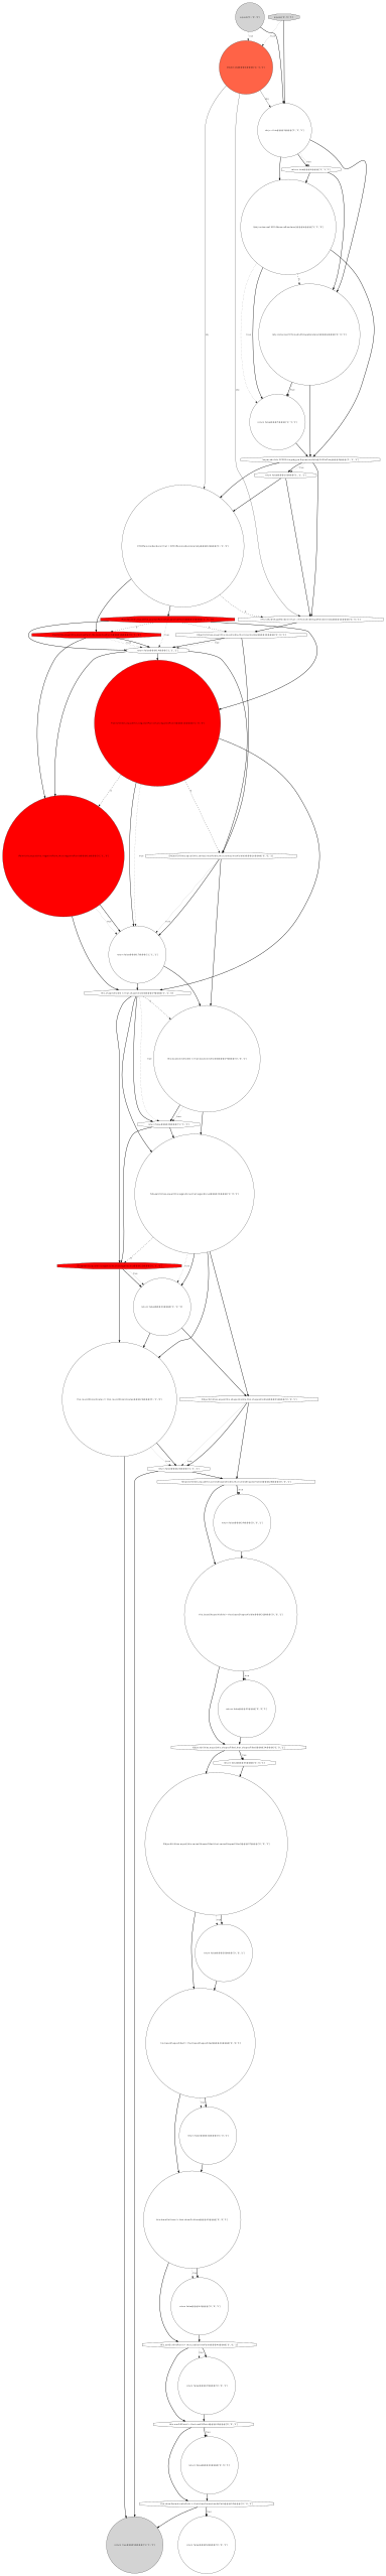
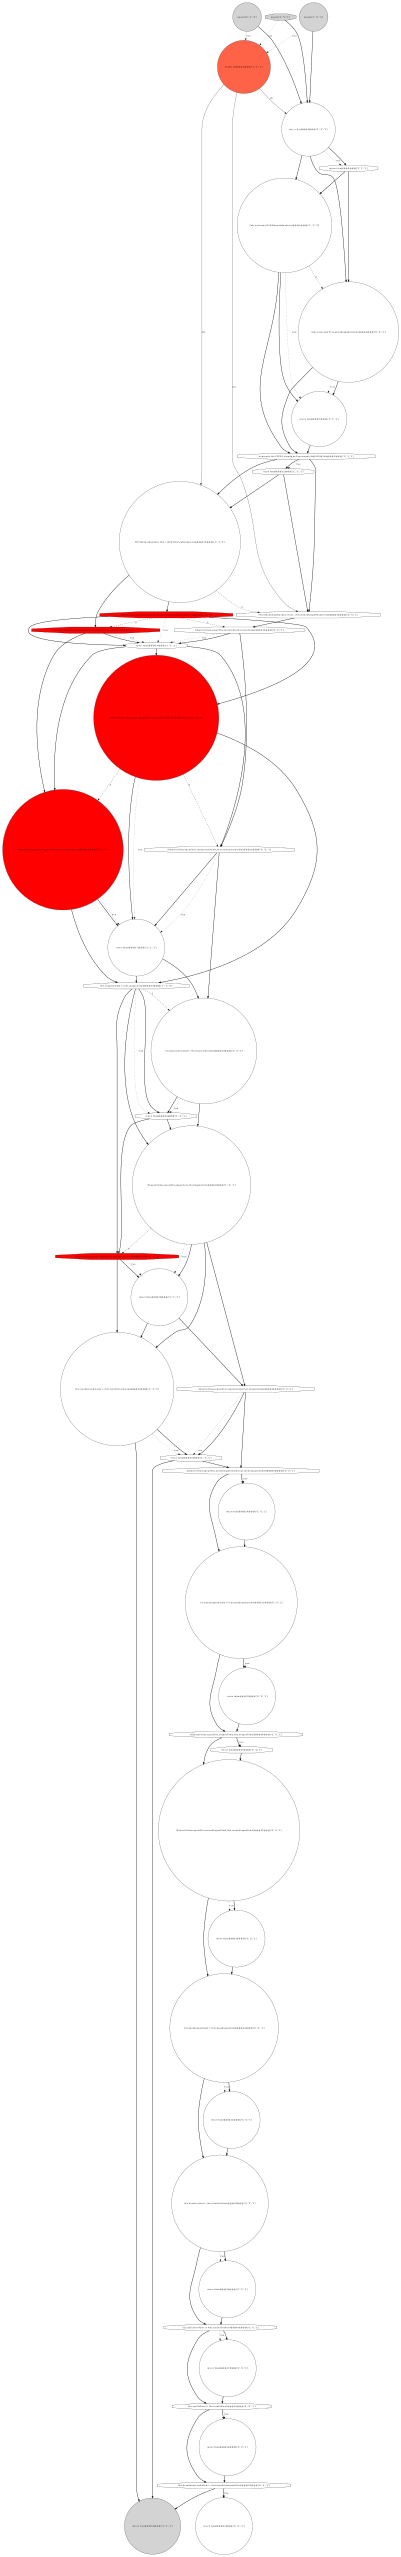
  digraph {
    fontname="IBM Plex Sans"
    node [fillcolor=white fontname="IBM Plex Sans" shape=circle style=filled]
    edge [fontname="IBM Plex Sans" style=bold]
    n1 [label="XYDifferenceRenderer that = (XYDifferenceRenderer)obj@@@12@@@['1', '1', '0']"]
    n2 [fillcolor=red label="!PaintUtilities.equal(this.positivePaint,that.positivePaint)@@@13@@@['1', '0', '0']" shape=octagon]
    n3 [fillcolor=red label="!PaintUtils.equal(this.positivePaint,that.positivePaint)@@@13@@@['0', '1', '0']" shape=octagon]
    n4 [label="XYLineAndShapeRenderer that = (XYLineAndShapeRenderer)obj@@@12@@@['0', '0', '1']" shape=octagon]
    n5 [label="return false@@@14@@@['1', '1', '1']" shape=octagon]
    n6 [label="!ObjectUtilities.equal(this.linesVisible,that.linesVisible)@@@13@@@['0', '0', '1']" shape=octagon]
    n7 [fillcolor=red label="!PaintUtilities.equal(this.negativePaint,that.negativePaint)@@@16@@@['1', '0', '0']"]
    n8 [fillcolor=red label="!PaintUtils.equal(this.negativePaint,that.negativePaint)@@@16@@@['0', '1', '0']"]
    n9 [label="!ShapeUtilities.equal(this.legendLine,that.legendLine)@@@22@@@['1', '0', '1']"]
    n10 [label="return false@@@23@@@['1', '1', '1']"]
    n11 [fillcolor=red label="!ShapeUtils.equal(this.legendLine,that.legendLine)@@@22@@@['0', '1', '0']" shape=octagon]
    n12 [label="this.roundXCoordinates != that.roundXCoordinates@@@25@@@['1', '1', '0']"]
    n13 [label="!ObjectUtilities.equal(this.shapesVisible,that.shapesVisible)@@@25@@@['0', '0', '1']" shape=octagon]
    n14 [fillcolor=lightgray label="return true@@@55@@@['1', '1', '1']"]
    n15 [label="return false@@@26@@@['1', '1', '1']" shape=octagon]
    n16 [label="!ObjectUtilities.equal(this.seriesShapesVisible,that.seriesShapesVisible)@@@28@@@['0', '0', '1']" shape=octagon]
    n17 [label="this.drawSeriesLineAsPath != that.drawSeriesLineAsPath@@@52@@@['0', '0', '1']" shape=octagon]
    n18 [label="return false@@@53@@@['0', '0', '1']"]
    n19 [label="this.baseLinesVisible != that.baseLinesVisible@@@19@@@['0', '0', '1']"]
    n20 [label="return false@@@20@@@['1', '1', '1']" shape=octagon]
    n21 [label="return false@@@10@@@['1', '1', '1']" shape=octagon]
    n22 [label="!ObjectUtilities.equal(this.seriesLinesVisible,that.seriesLinesVisible)@@@16@@@['0', '0', '1']" shape=octagon]
    n23 [label="return false@@@17@@@['1', '1', '1']"]
    n24 [label="this.shapesVisible != that.shapesVisible@@@19@@@['1', '1', '0']" shape=octagon]
    n25 [label="!super.edu.fdu.CPPDG.tinypdg.pe.ExpressionInfo@2490a7obj@@@9@@@['1', '1', '1']" shape=octagon]
    n26 [label="this.baseShapesVisible != that.baseShapesVisible@@@31@@@['0', '0', '1']"]
    n27 [label="return false@@@29@@@['0', '0', '1']"]
    n28 [label="return false@@@32@@@['0', '0', '1']"]
    n29 [label="!ObjectUtilities.equal(this.shapesFilled,that.shapesFilled)@@@34@@@['0', '0', '1']" shape=octagon]
    n30 [label="!ObjectUtilities.equal(this.seriesShapesFilled,that.seriesShapesFilled)@@@37@@@['0', '0', '1']"]
    n31 [label="return false@@@35@@@['0', '0', '1']" shape=octagon]
    n32 [label="return false@@@38@@@['0', '0', '1']"]
    n33 [label="this.baseShapesFilled != that.baseShapesFilled@@@40@@@['0', '0', '1']"]
    n34 [label="return false@@@41@@@['0', '0', '1']"]
    n35 [label="this.drawOutlines != that.drawOutlines@@@43@@@['0', '0', '1']"]
    n36 [label="return true@@@4@@@['1', '1', '1']" shape=octagon]
    n37 [label="!(obj instanceof XYDifferenceRenderer)@@@6@@@['1', '1', '0']"]
    n38 [label="!(obj instanceof XYLineAndShapeRenderer)@@@6@@@['0', '0', '1']"]
    n39 [label="return false@@@7@@@['1', '1', '1']"]
    n40 [label="obj == this@@@3@@@['1', '1', '1']"]
    n41 [label="return false@@@50@@@['0', '0', '1']"]
    n42 [fillcolor=tomato label="Object obj@@@2@@@['1', '1', '1']"]
    n43 [label="return false@@@47@@@['0', '0', '1']"]
    n44 [label="this.useFillPaint != that.useFillPaint@@@49@@@['0', '0', '1']" shape=octagon]
    n45 [label="this.useOutlinePaint != that.useOutlinePaint@@@46@@@['0', '0', '1']" shape=octagon]
+   n46 [fillcolor=lightgray label="equals['0', '1', '0']"]
    n47 [fillcolor=lightgray label="equals['0', '0', '1']" shape=octagon]
    n48 [label="return false@@@44@@@['0', '0', '1']"]
    n49 [fillcolor=lightgray label="equals['1', '0', '0']"]
    n1 -> n2
    n1 -> n3
    n1 -> n4 [label=0 style=dashed]
    n2 -> n3 [label=0 style=dashed]
    n2 -> n5 [label=true style=dotted]
    n2 -> n5
    n2 -> n6 [label=0 style=dashed]
    n2 -> n7
    n3 -> n5 [label=true style=dotted]
    n3 -> n5
    n3 -> n8
    n4 -> n6
    n5 -> n7
    n5 -> n8
    n5 -> n22
    n6 -> n5
    n6 -> n5 [label=true style=dotted]
    n6 -> n22
    n7 -> n8 [label=0 style=dashed]
    n7 -> n22 [label=0 style=dashed]
    n7 -> n23 [label=true style=dotted]
    n7 -> n23
    n7 -> n24
    n8 -> n23
    n8 -> n23 [label=true style=dotted]
    n8 -> n24
    n9 -> n10 [label=true style=dotted]
    n9 -> n10
    n9 -> n11 [label=0 style=dashed]
    n9 -> n12
    n9 -> n13
    n10 -> n12
    n10 -> n13
    n11 -> n10
    n11 -> n10 [label=true style=dotted]
    n11 -> n12
    n12 -> n14
    n12 -> n15
    n12 -> n15 [label=true style=dotted]
    n13 -> n15 [label=true style=dotted]
    n13 -> n15
    n13 -> n16
    n15 -> n14
    n15 -> n16
    n16 -> n26
    n16 -> n27
    n16 -> n27 [label=true style=dotted]
    n17 -> n14
    n17 -> n18
    n17 -> n18 [label=true style=dotted]
    n19 -> n9
    n19 -> n20
    n19 -> n20 [label=true style=dotted]
    n20 -> n9
    n20 -> n11
    n21 -> n1
    n21 -> n4
    n22 -> n19
    n22 -> n23 [label=true style=dotted]
    n22 -> n23
    n23 -> n19
    n23 -> n24
    n24 -> n9
    n24 -> n11
    n24 -> n19 [label=0 style=dashed]
    n24 -> n20 [label=true style=dotted]
    n24 -> n20
    n25 -> n1
    n25 -> n4
    n25 -> n21 [label=true style=dotted]
    n25 -> n21
    n26 -> n28
    n26 -> n28 [label=true style=dotted]
    n26 -> n29
    n27 -> n26
    n28 -> n29
    n29 -> n30
    n29 -> n31
    n29 -> n31 [label=true style=dotted]
    n30 -> n32 [label=true style=dotted]
    n30 -> n32
    n30 -> n33
    n31 -> n30
    n32 -> n33
    n33 -> n34 [label=true style=dotted]
    n33 -> n34
    n33 -> n35
    n34 -> n35
    n35 -> n45
    n35 -> n48 [label=true style=dotted]
    n35 -> n48
    n36 -> n37
    n36 -> n38
    n37 -> n25
    n37 -> n38 [label=0 style=dashed]
    n37 -> n39 [label=true style=dotted]
    n37 -> n39
    n38 -> n25
    n38 -> n39 [label=true style=dotted]
    n38 -> n39
    n39 -> n25
    n40 -> n36 [label=true style=dotted]
    n40 -> n36
    n40 -> n37
    n40 -> n38
    n41 -> n17
    n42 -> n1 [label=obj style=solid]
    n42 -> n4 [label=obj style=solid]
    n42 -> n40 [label=obj style=solid]
    n43 -> n44
    n44 -> n17
    n44 -> n41 [label=true style=dotted]
    n44 -> n41
    n45 -> n43
    n45 -> n43 [label=true style=dotted]
    n45 -> n44
+   n46 -> n40
+   n46 -> n42 [label=true style=dotted]
    n47 -> n40
    n47 -> n42 [label=true style=dotted]
    n48 -> n45
    n49 -> n40
    n49 -> n42 [label=true style=dotted]
  }
